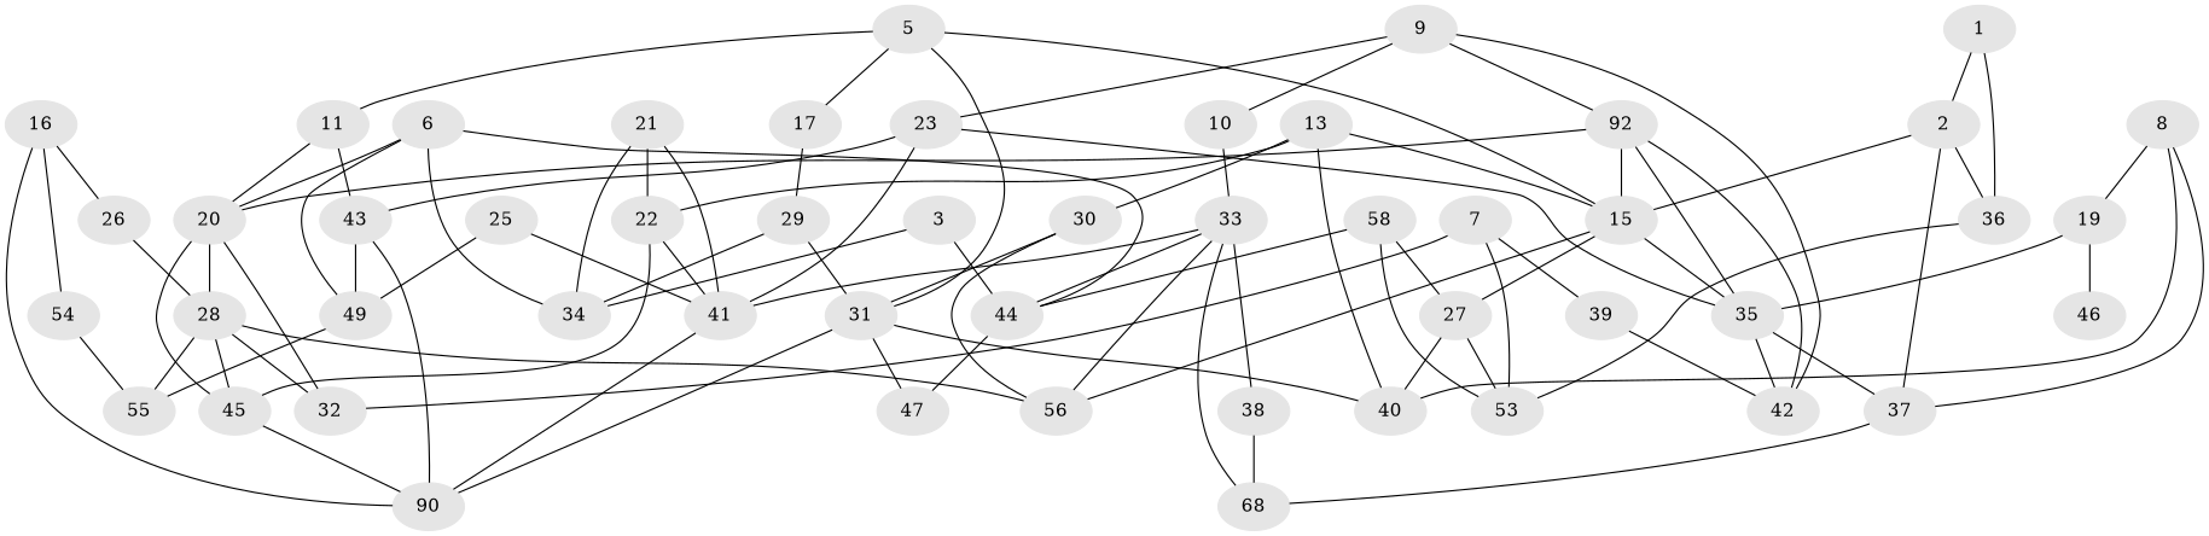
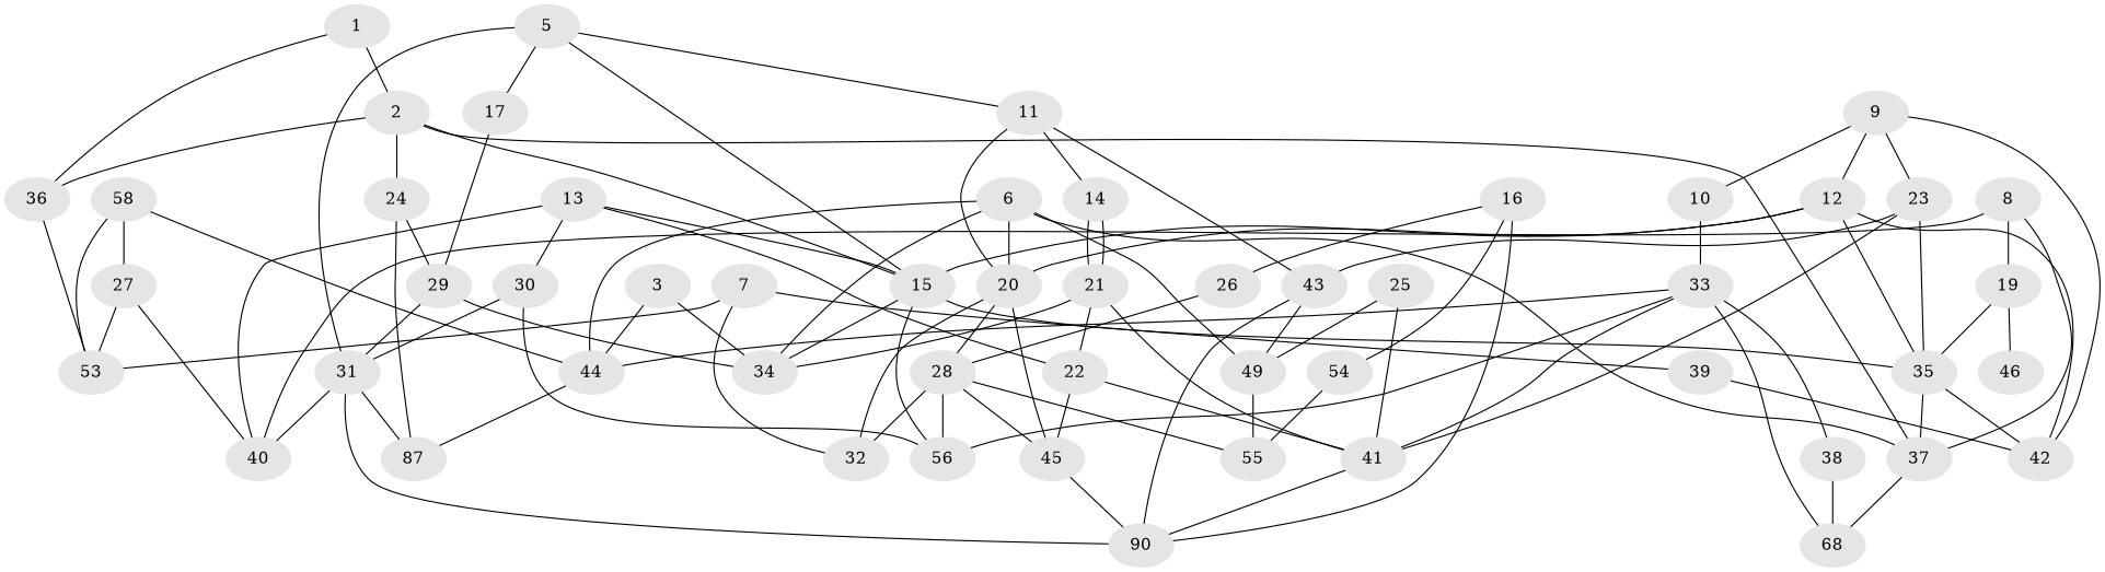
  graph {
    node [color=gray90 style=filled]
    1
    2
    36
    15
+   24
    37
    53
    35
    27
    56
-   47
+   47 [label=87]
    29
    n13 [label=68]
    3
    34
    44
    26
    28
    30
    31
    5
    11
    17
    20
+   14
    43
    40
    n28 [label=90]
    6
    49
    32
    45
    55
    7
    39
    42
    8
    19
    46
    9
    10
-   12 [label=92]
+   12
    23
    33
    41
    38
    21
    13
    22
    16
    54
    n52 [label=58]
    25
    1 -- 2
    1 -- 36
    2 -- 36
    2 -- 15
+   2 -- 24
    2 -- 37
    36 -- 53
    15 -- 35
-   15 -- 27
+   15 -- 34
    15 -- 56
+   24 -- 47
+   24 -- 29
    37 -- n13
    35 -- 37
    35 -- 42
    27 -- 53
    27 -- 40
    29 -- 34
    29 -- 31
    3 -- 34
    3 -- 44
    44 -- 47
    26 -- 28
    28 -- 56
    28 -- 32
    28 -- 45
    28 -- 55
    30 -- 56
    30 -- 31
    31 -- 47
    31 -- 40
    31 -- n28
    5 -- 15
    5 -- 31
    5 -- 11
    5 -- 17
    11 -- 20
+   11 -- 14
    11 -- 43
    17 -- 29
    20 -- 28
    20 -- 32
    20 -- 45
+   14 -- 21
+   14 -- 21
    43 -- n28
    43 -- 49
+   6 -- 37
    6 -- 34
    6 -- 44
    6 -- 20
    6 -- 49
    49 -- 55
    45 -- n28
    7 -- 53
    7 -- 32
    7 -- 39
    39 -- 42
    8 -- 37
    8 -- 40
    8 -- 19
    19 -- 35
    19 -- 46
    9 -- 42
    9 -- 10
    9 -- 12
    9 -- 23
    10 -- 33
    12 -- 15
    12 -- 35
    12 -- 20
    12 -- 42
    23 -- 35
    23 -- 43
    23 -- 41
    33 -- 56
    33 -- n13
    33 -- 44
    33 -- 41
    33 -- 38
    41 -- n28
    38 -- n13
    21 -- 34
    21 -- 41
    21 -- 22
    13 -- 15
    13 -- 30
    13 -- 40
    13 -- 22
    22 -- 45
    22 -- 41
    16 -- 26
    16 -- n28
    16 -- 54
    54 -- 55
    n52 -- 53
    n52 -- 27
    n52 -- 44
    25 -- 49
    25 -- 41
  }
